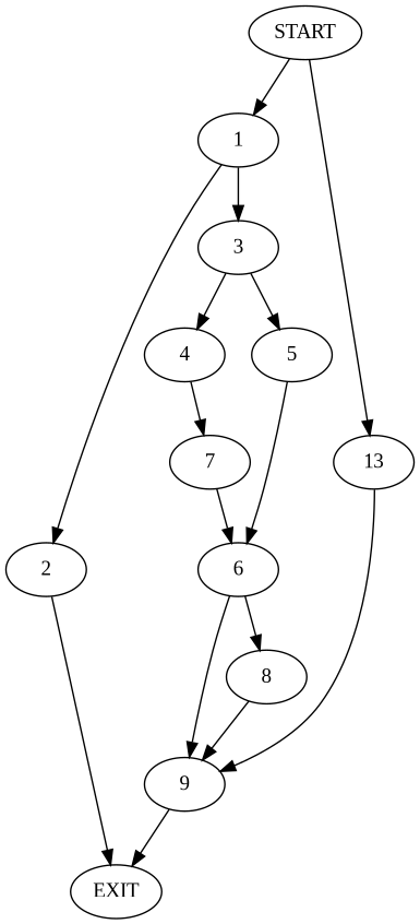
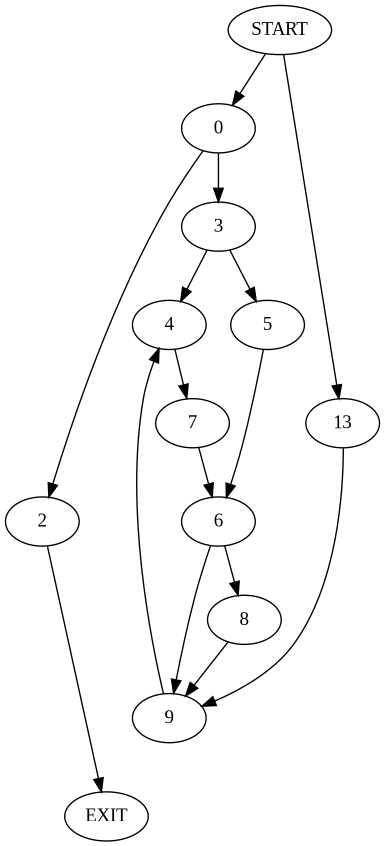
  digraph {
    fontname="Liberation Serif"
    node [fontname="Liberation Serif"]
    edge [fontname="Liberation Serif"]
    n1 [label=START]
-   1
+   1 [label=0]
    n3 [label=13]
    2
    3
    9
    n7 [label=EXIT]
    4
    5
    7
    6
    8
    n1 -> 1
    n1 -> n3
    1 -> 2
    1 -> 3
    n3 -> 9
    2 -> n7
    3 -> 4
    3 -> 5
-   9 -> n7
+   9 -> 4
    4 -> 7
    5 -> 6
    7 -> 6
    6 -> 9
    6 -> 8
    8 -> 9
  }
